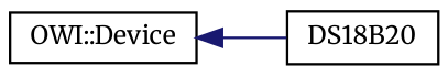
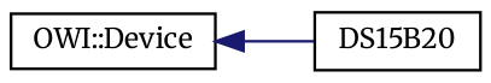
  digraph {
    rankdir=LR
    fontname=Merriweather
    node [color=black fillcolor=white fontname=Merriweather fontsize=10 shape=record style=filled]
    n1 [height=0.2 label="OWI::Device" width=0.4]
-   n2 [height=0.2 label=DS18B20 width=0.4]
+   n2 [height=0.2 label=DS15B20 width=0.4]
    n1 -> n2 [color=midnightblue dir=back fontname=Merriweather fontsize=10 labelfontname=Helvetica labelfontsize=10 style=solid]
  }
